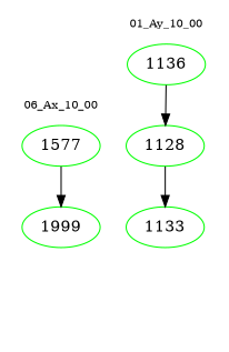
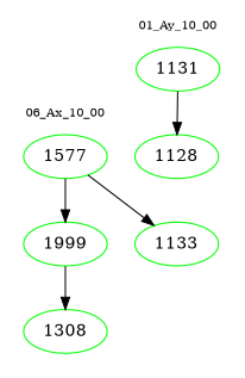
  digraph {
    node [color=green]
    edge [color=black]
    n1 [label=1577]
    n2 [label=1999]
-   n4 [label=1136]
+   n3 [label=1308]
+   n4 [label=1131]
    n5 [label=1128]
    n6 [label=1133]
    subgraph cluster_1 {
      color=white
      fontsize=10
      label="06_Ax_10_00"
      n1
      n2
+     n3
    }
    subgraph cluster_2 {
      color=white
      fontsize=10
      label="01_Ay_10_00"
      n4
      n5
      n6
    }
    n1 -> n2
+   n2 -> n3
    n4 -> n5
-   n5 -> n6
+   n1 -> n6
  }
